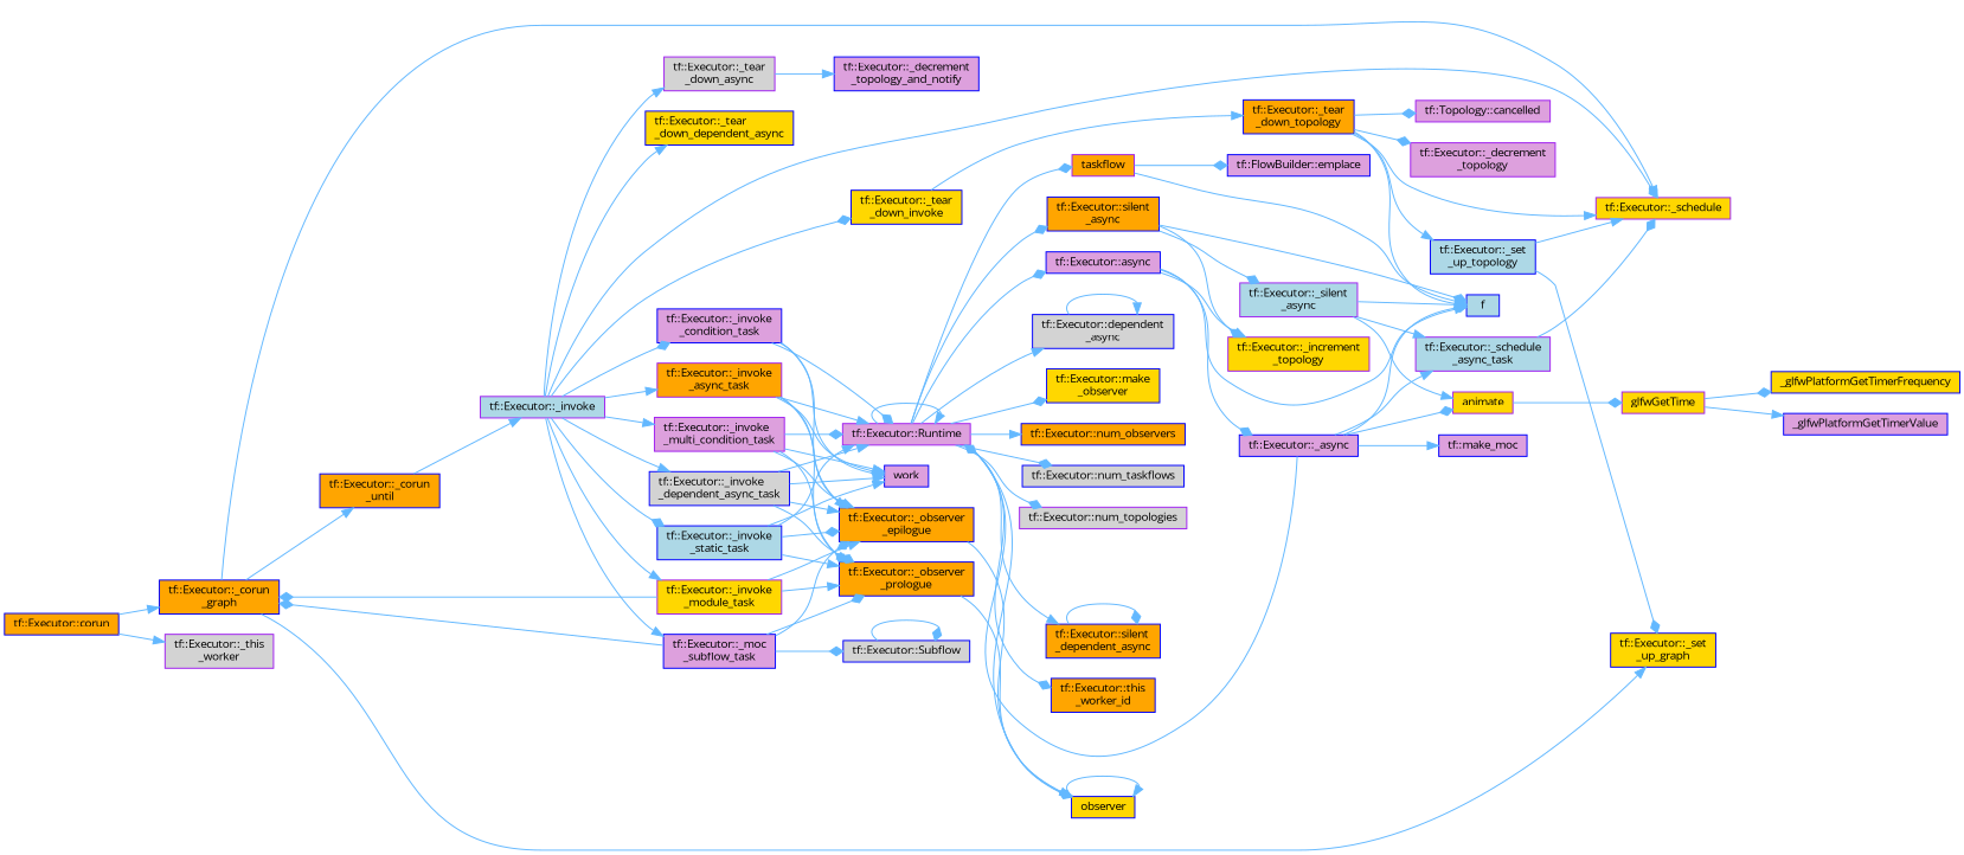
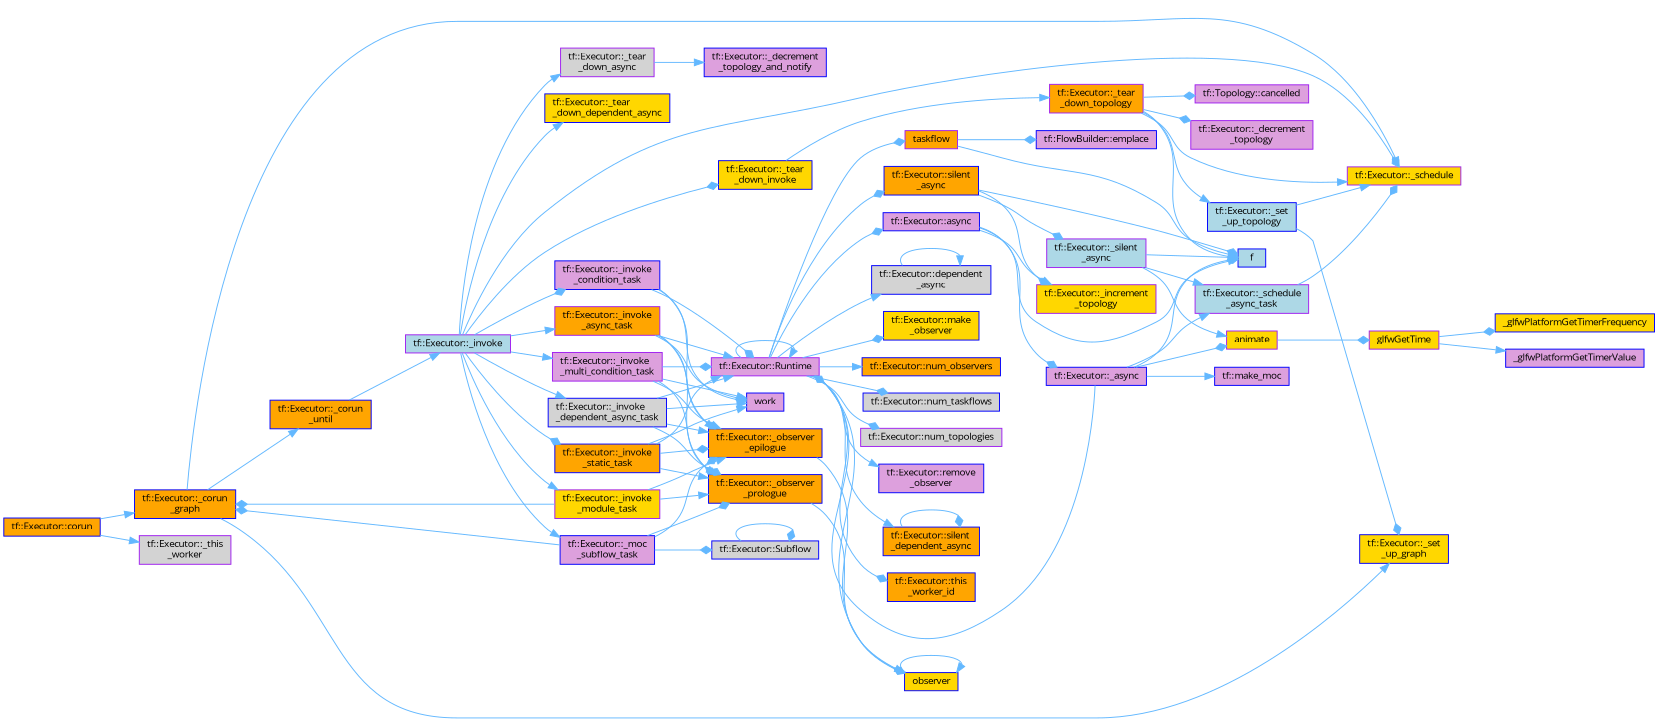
  digraph {
    fontname="Open Sans"
    rankdir=LR
    node [color=blue fillcolor=plum fontname="Open Sans" fontsize=10 shape=box style=filled]
    edge [arrowhead=normal color=steelblue1 fontname="Open Sans" fontsize=10 labelfontname=Helvetica labelfontsize=10 style=solid]
    n1 [fillcolor=orange fontcolor=black height=0.2 label="tf::Executor::corun" width=0.4]
    n2 [fillcolor=orange height=0.2 label="tf::Executor::_corun\l_graph" width=0.4]
    n3 [color=purple fillcolor=lightgrey height=0.2 label="tf::Executor::_this\l_worker" width=0.4]
    n4 [fillcolor=orange height=0.2 label="tf::Executor::_corun\l_until" width=0.4]
    n5 [color=purple fillcolor=gold height=0.2 label="tf::Executor::_schedule" width=0.4]
    n6 [fillcolor=gold height=0.2 label="tf::Executor::_set\l_up_graph" width=0.4]
    n7 [color=purple fillcolor=lightblue height=0.2 label="tf::Executor::_invoke" width=0.4]
    n8 [color=purple fillcolor=orange height=0.2 label="tf::Executor::_invoke\l_async_task" width=0.4]
    n9 [height=0.2 label="tf::Executor::_invoke\l_condition_task" width=0.4]
    n10 [fillcolor=lightgrey height=0.2 label="tf::Executor::_invoke\l_dependent_async_task" width=0.4]
    n11 [color=purple fillcolor=gold height=0.2 label="tf::Executor::_invoke\l_module_task" width=0.4]
    n12 [color=purple height=0.2 label="tf::Executor::_invoke\l_multi_condition_task" width=0.4]
-   n13 [fillcolor=lightblue height=0.2 label="tf::Executor::_invoke\l_static_task" width=0.4]
+   n13 [fillcolor=orange height=0.2 label="tf::Executor::_invoke\l_static_task" width=0.4]
    n14 [height=0.2 label="tf::Executor::_moc\l_subflow_task" width=0.4]
    n15 [color=purple fillcolor=lightgrey height=0.2 label="tf::Executor::_tear\l_down_async" width=0.4]
    n16 [fillcolor=gold height=0.2 label="tf::Executor::_tear\l_down_dependent_async" width=0.4]
    n17 [fillcolor=gold height=0.2 label="tf::Executor::_tear\l_down_invoke" width=0.4]
    n18 [fillcolor=orange height=0.2 label="tf::Executor::_observer\l_epilogue" width=0.4]
    n19 [fillcolor=orange height=0.2 label="tf::Executor::_observer\l_prologue" width=0.4]
    n20 [color=purple height=0.2 label="tf::Executor::Runtime" width=0.4]
    n21 [height=0.2 label=work width=0.4]
    n22 [fillcolor=lightgrey height=0.2 label="tf::Executor::Subflow" width=0.4]
    n23 [height=0.2 label="tf::Executor::_decrement\l_topology_and_notify" width=0.4]
-   n24 [fillcolor=orange height=0.2 label="tf::Executor::_tear\l_down_topology" width=0.4]
+   n24 [color=purple fillcolor=orange height=0.2 label="tf::Executor::_tear\l_down_topology" width=0.4]
    n25 [fillcolor=gold height=0.2 label=observer width=0.4]
    n26 [height=0.2 label="tf::Executor::async" width=0.4]
    n27 [fillcolor=lightgrey height=0.2 label="tf::Executor::dependent\l_async" width=0.4]
    n28 [fillcolor=gold height=0.2 label="tf::Executor::make\l_observer" width=0.4]
    n29 [fillcolor=orange height=0.2 label="tf::Executor::num_observers" width=0.4]
    n30 [fillcolor=lightgrey height=0.2 label="tf::Executor::num_taskflows" width=0.4]
    n31 [color=purple fillcolor=lightgrey height=0.2 label="tf::Executor::num_topologies" width=0.4]
+   n32 [height=0.2 label="tf::Executor::remove\l_observer" width=0.4]
    n33 [fillcolor=orange height=0.2 label="tf::Executor::silent\l_async" width=0.4]
    n34 [fillcolor=orange height=0.2 label="tf::Executor::silent\l_dependent_async" width=0.4]
    n35 [color=purple fillcolor=orange height=0.2 label=taskflow width=0.4]
    n36 [fillcolor=orange height=0.2 label="tf::Executor::this\l_worker_id" width=0.4]
    n37 [height=0.2 label="tf::Executor::_async" width=0.4]
    n38 [fillcolor=lightblue height=0.2 label=f width=0.4]
    n39 [color=purple fillcolor=gold height=0.2 label="tf::Executor::_increment\l_topology" width=0.4]
    n40 [color=purple fillcolor=lightblue height=0.2 label="tf::Executor::_silent\l_async" width=0.4]
    n41 [height=0.2 label="tf::FlowBuilder::emplace" width=0.4]
    n42 [color=purple fillcolor=lightblue height=0.2 label="tf::Executor::_schedule\l_async_task" width=0.4]
    n43 [color=purple fillcolor=gold height=0.2 label=animate width=0.4]
    n44 [height=0.2 label="tf::make_moc" width=0.4]
    n45 [color=purple fillcolor=gold height=0.2 label=glfwGetTime width=0.4]
    n46 [fillcolor=gold height=0.2 label=_glfwPlatformGetTimerFrequency width=0.4]
    n47 [height=0.2 label=_glfwPlatformGetTimerValue width=0.4]
    n48 [color=purple height=0.2 label="tf::Executor::_decrement\l_topology" width=0.4]
    n49 [fillcolor=lightblue height=0.2 label="tf::Executor::_set\l_up_topology" width=0.4]
    n50 [color=purple height=0.2 label="tf::Topology::cancelled" width=0.4]
    n1 -> n2
    n1 -> n3
    n2 -> n4
    n2 -> n5
    n2 -> n6
    n4 -> n7
    n7 -> n5 [arrowhead=diamond]
    n7 -> n8
    n7 -> n9 [arrowhead=diamond]
    n7 -> n10
    n7 -> n11
    n7 -> n12
    n7 -> n13 [arrowhead=diamond]
    n7 -> n14
    n7 -> n15
    n7 -> n16
    n7 -> n17 [arrowhead=diamond]
    n8 -> n18 [arrowhead=diamond]
    n8 -> n19 [arrowhead=diamond]
    n8 -> n20
    n8 -> n21 [arrowhead=diamond]
    n9 -> n18
    n9 -> n20 [arrowhead=diamond]
    n9 -> n21 [arrowhead=diamond]
    n10 -> n18
    n10 -> n19 [arrowhead=diamond]
    n10 -> n20
    n10 -> n21
    n11 -> n2 [arrowhead=diamond]
    n11 -> n18
    n11 -> n19
    n12 -> n18
    n12 -> n19
    n12 -> n20 [arrowhead=diamond]
    n12 -> n21
    n13 -> n18 [arrowhead=diamond]
    n13 -> n19
    n13 -> n20
    n13 -> n21
    n14 -> n2 [arrowhead=diamond]
    n14 -> n18 [arrowhead=diamond]
    n14 -> n19 [arrowhead=diamond]
    n14 -> n22 [arrowhead=diamond]
    n15 -> n23
    n17 -> n24
    n18 -> n25 [arrowhead=diamond]
    n19 -> n25
    n20 -> n20
    n20 -> n25 [arrowhead=diamond]
    n20 -> n26 [arrowhead=diamond]
    n20 -> n27
    n20 -> n28 [arrowhead=diamond]
    n20 -> n29
    n20 -> n30 [arrowhead=diamond]
    n20 -> n31 [arrowhead=diamond]
+   n20 -> n32
    n20 -> n33 [arrowhead=diamond]
    n20 -> n34
    n20 -> n35 [arrowhead=diamond]
    n20 -> n36 [arrowhead=diamond]
    n22 -> n22 [arrowhead=diamond]
    n24 -> n5
    n24 -> n38
    n24 -> n48 [arrowhead=diamond]
    n24 -> n49
    n24 -> n50 [arrowhead=diamond]
    n25 -> n25
    n26 -> n37 [arrowhead=diamond]
    n26 -> n38
    n26 -> n39
    n27 -> n27
    n33 -> n38 [arrowhead=diamond]
    n33 -> n39 [arrowhead=diamond]
    n33 -> n40 [arrowhead=diamond]
    n34 -> n34 [arrowhead=diamond]
    n35 -> n38
    n35 -> n41 [arrowhead=diamond]
    n37 -> n20 [arrowhead=diamond]
    n37 -> n38 [arrowhead=diamond]
    n37 -> n42
    n37 -> n43 [arrowhead=diamond]
    n37 -> n44
    n40 -> n38
    n40 -> n42
    n40 -> n43
    n42 -> n5 [arrowhead=diamond]
    n43 -> n45 [arrowhead=diamond]
    n45 -> n46 [arrowhead=diamond]
    n45 -> n47
    n49 -> n5
    n49 -> n6 [arrowhead=diamond]
  }
